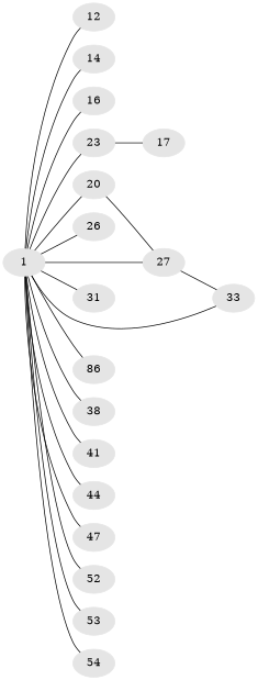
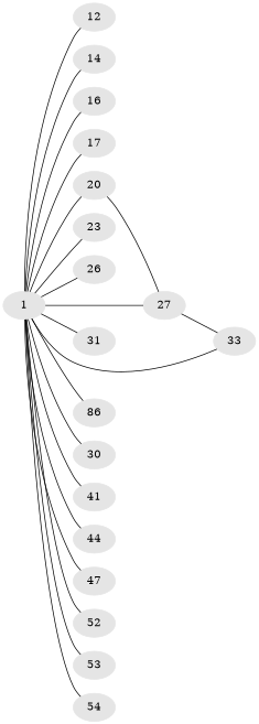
  graph {
    rankdir=LR
    node [color=gray90 style=filled]
    1 [super="+2+42+5"]
    12
    14
    16
    17 [super="+43"]
    20 [super="+24"]
    23
    26 [super="+30"]
    27 [super="+40"]
    31
    33
    n12 [label=86]
-   38
+   38 [label=30]
    41
    44
    47 [super="+55"]
    52
    53
    54
    1 -- 12
    1 -- 14
    1 -- 16 [weight=2]
-   23 -- 17 [weight=5]
+   1 -- 17 [weight=5]
    1 -- 20 [weight=8]
    1 -- 23 [weight=2]
    1 -- 26 [weight=3]
    1 -- 27 [weight=5]
    1 -- 31
    1 -- 33
    1 -- n12 [weight=3]
    1 -- 38 [weight=2]
    1 -- 41 [weight=3]
    1 -- 44 [weight=2]
    1 -- 47 [weight=3]
    1 -- 52 [weight=2]
    1 -- 53
    1 -- 54 [weight=2]
    20 -- 27
    27 -- 33
  }
